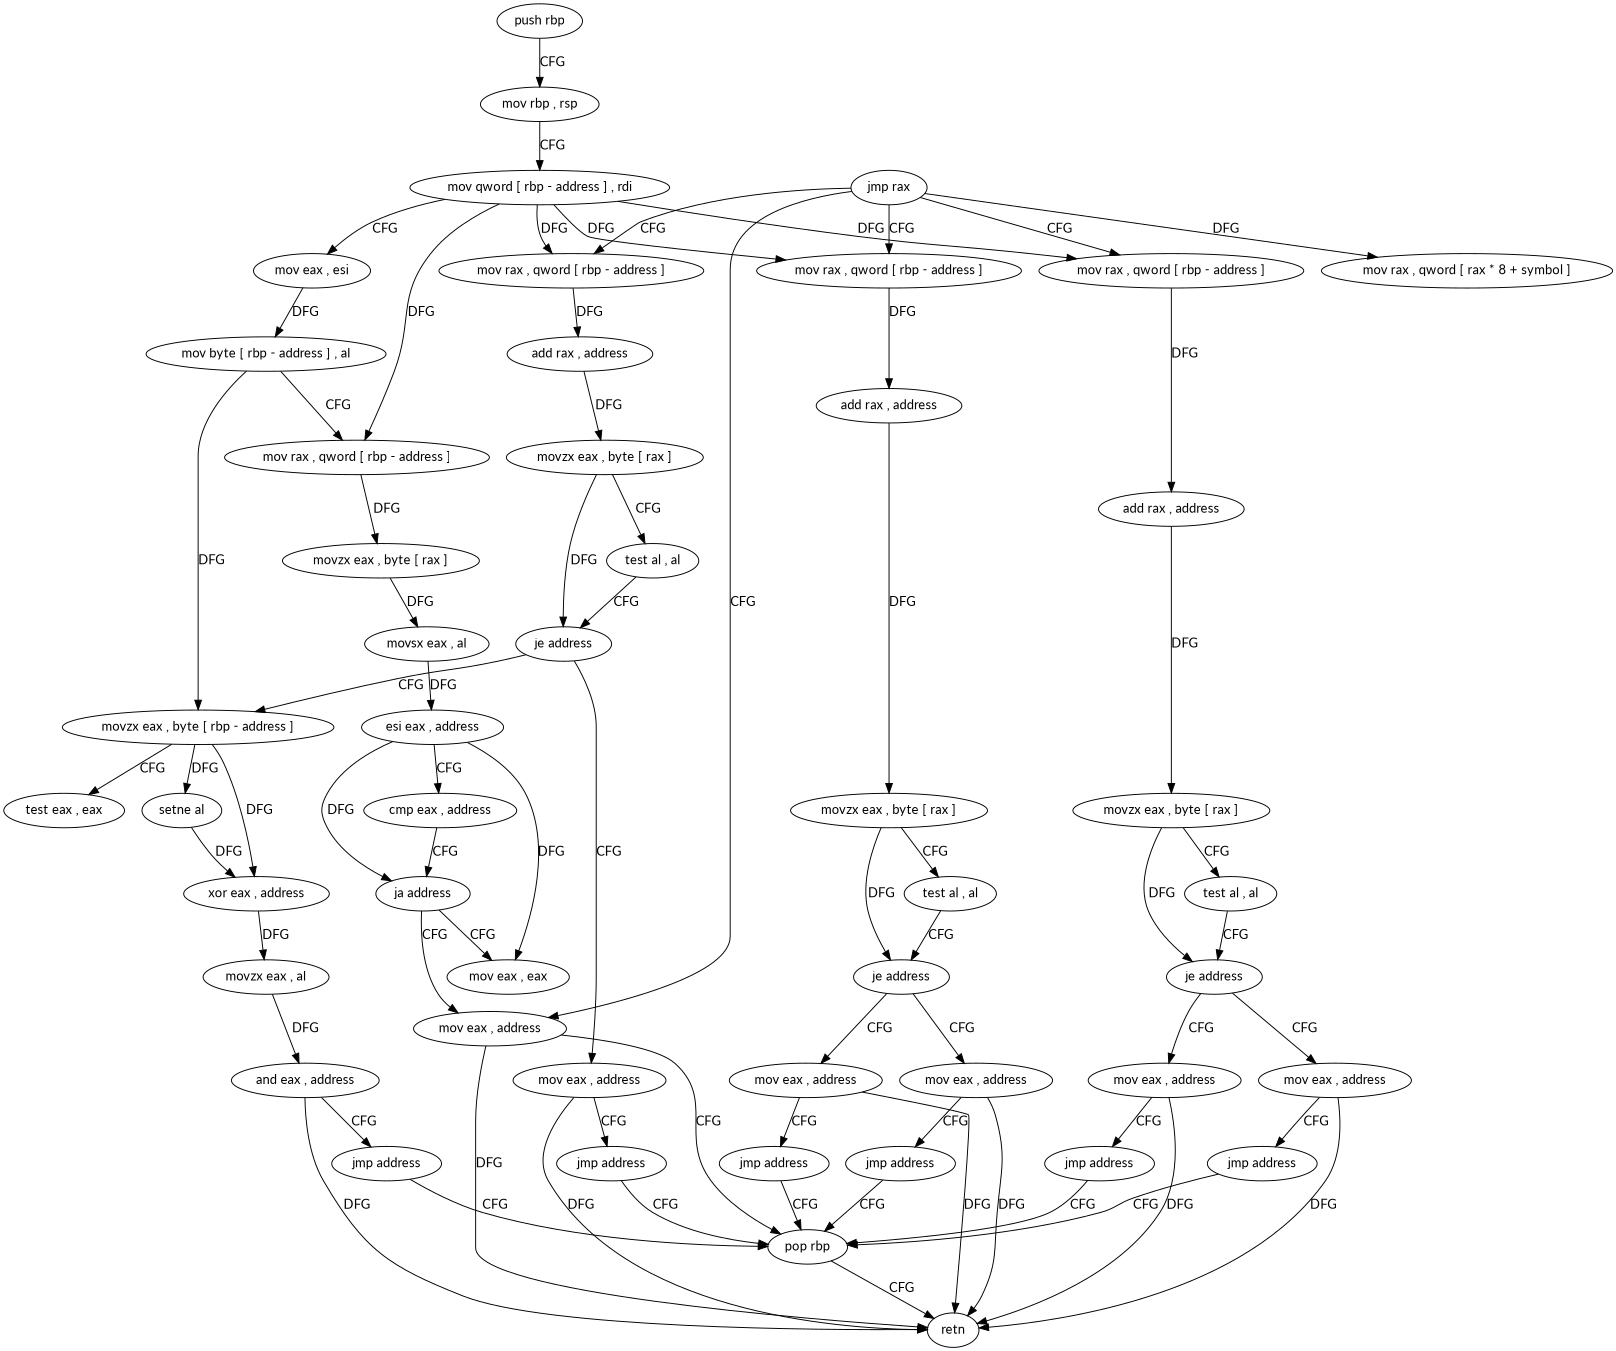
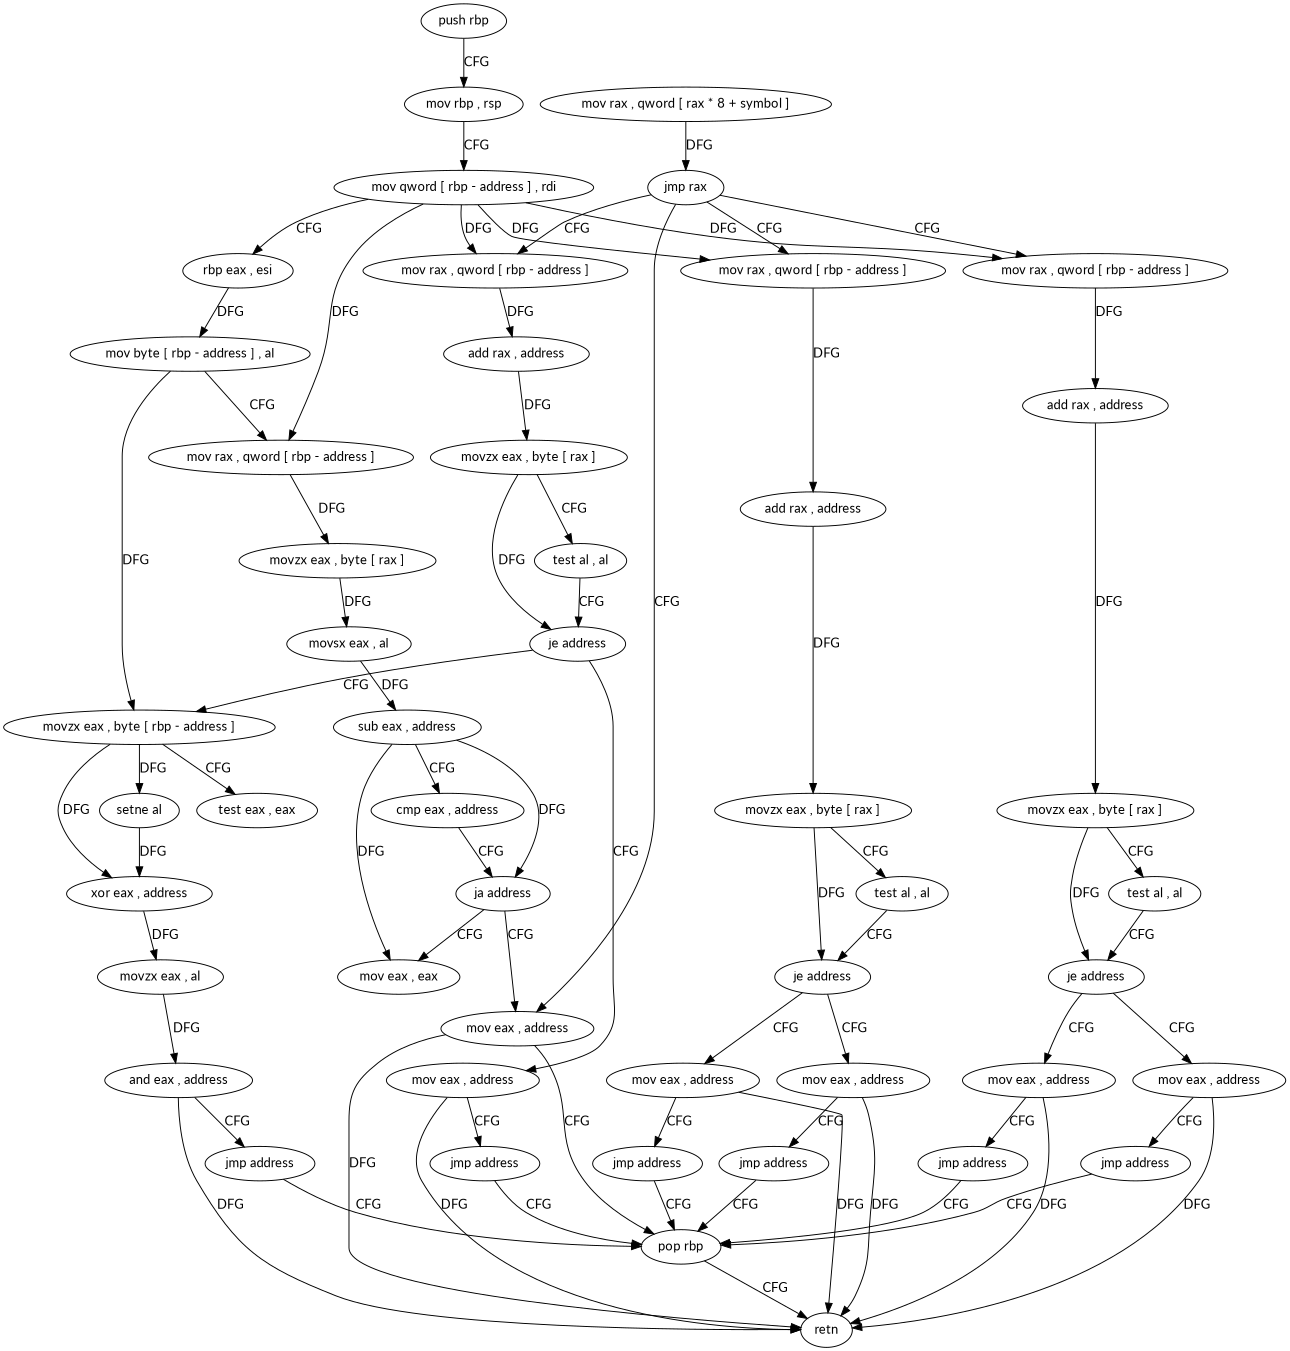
  digraph {
    fontname=Lato
    node [fontname=Lato]
    edge [fontname=Lato]
    n1 [label="push rbp"]
    n2 [label="mov rbp , rsp"]
    n3 [label="mov qword [ rbp - address ] , rdi"]
-   n4 [label="mov eax , esi"]
+   n4 [label="rbp eax , esi"]
    n5 [label="mov rax , qword [ rbp - address ]"]
    n6 [label="mov rax , qword [ rbp - address ]"]
    n7 [label="mov rax , qword [ rbp - address ]"]
    n8 [label="mov rax , qword [ rbp - address ]"]
    n9 [label="mov byte [ rbp - address ] , al"]
    n10 [label="movzx eax , byte [ rax ]"]
    n11 [label="add rax , address"]
    n12 [label="add rax , address"]
    n13 [label="add rax , address"]
    n14 [label="movzx eax , byte [ rbp - address ]"]
    n15 [label="test eax , eax"]
    n16 [label="setne al"]
    n17 [label="xor eax , address"]
    n18 [label="movsx eax , al"]
-   n19 [label="esi eax , address"]
+   n19 [label="sub eax , address"]
    n20 [label="cmp eax , address"]
    n21 [label="ja address"]
    n22 [label="mov eax , eax"]
    n23 [label="mov eax , address"]
    n24 [label="pop rbp"]
    n25 [label=retn]
    n26 [label="mov rax , qword [ rax * 8 + symbol ]"]
    n27 [label="jmp rax"]
    n28 [label="movzx eax , byte [ rax ]"]
    n29 [label="movzx eax , byte [ rax ]"]
    n30 [label="movzx eax , byte [ rax ]"]
    n31 [label="test al , al"]
    n32 [label="je address"]
    n33 [label="mov eax , address"]
    n34 [label="mov eax , address"]
    n35 [label="jmp address"]
    n36 [label="jmp address"]
    n37 [label="test al , al"]
    n38 [label="je address"]
    n39 [label="mov eax , address"]
    n40 [label="jmp address"]
    n41 [label="movzx eax , al"]
    n42 [label="test al , al"]
    n43 [label="je address"]
    n44 [label="mov eax , address"]
    n45 [label="mov eax , address"]
    n46 [label="jmp address"]
    n47 [label="jmp address"]
    n48 [label="and eax , address"]
    n49 [label="jmp address"]
    n1 -> n2 [label=CFG]
    n2 -> n3 [label=CFG]
    n3 -> n4 [label=CFG]
    n3 -> n5 [label=DFG]
    n3 -> n6 [label=DFG]
    n3 -> n7 [label=DFG]
    n3 -> n8 [label=DFG]
    n4 -> n9 [label=DFG]
    n5 -> n10 [label=DFG]
    n6 -> n11 [label=DFG]
    n7 -> n12 [label=DFG]
    n8 -> n13 [label=DFG]
    n9 -> n5 [label=CFG]
    n9 -> n14 [label=DFG]
    n10 -> n18 [label=DFG]
    n11 -> n28 [label=DFG]
    n12 -> n29 [label=DFG]
    n13 -> n30 [label=DFG]
    n14 -> n15 [label=CFG]
    n14 -> n16 [label=DFG]
    n14 -> n17 [label=DFG]
    n16 -> n17 [label=DFG]
    n17 -> n41 [label=DFG]
    n18 -> n19 [label=DFG]
    n19 -> n20 [label=CFG]
    n19 -> n21 [label=DFG]
    n19 -> n22 [label=DFG]
    n20 -> n21 [label=CFG]
    n21 -> n22 [label=CFG]
    n21 -> n23 [label=CFG]
    n23 -> n24 [label=CFG]
    n23 -> n25 [label=DFG]
    n24 -> n25 [label=CFG]
-   n27 -> n26 [label=DFG]
+   n26 -> n27 [label=DFG]
    n27 -> n6 [label=CFG]
    n27 -> n7 [label=CFG]
    n27 -> n8 [label=CFG]
    n27 -> n23 [label=CFG]
    n28 -> n31 [label=CFG]
    n28 -> n32 [label=DFG]
    n29 -> n37 [label=CFG]
    n29 -> n38 [label=DFG]
    n30 -> n42 [label=CFG]
    n30 -> n43 [label=DFG]
    n31 -> n32 [label=CFG]
    n32 -> n33 [label=CFG]
    n32 -> n34 [label=CFG]
    n33 -> n25 [label=DFG]
    n33 -> n35 [label=CFG]
    n34 -> n25 [label=DFG]
    n34 -> n36 [label=CFG]
    n35 -> n24 [label=CFG]
    n36 -> n24 [label=CFG]
    n37 -> n38 [label=CFG]
    n38 -> n14 [label=CFG]
    n38 -> n39 [label=CFG]
    n39 -> n25 [label=DFG]
    n39 -> n40 [label=CFG]
    n40 -> n24 [label=CFG]
    n41 -> n48 [label=DFG]
    n42 -> n43 [label=CFG]
    n43 -> n44 [label=CFG]
    n43 -> n45 [label=CFG]
    n44 -> n25 [label=DFG]
    n44 -> n46 [label=CFG]
    n45 -> n25 [label=DFG]
    n45 -> n47 [label=CFG]
    n46 -> n24 [label=CFG]
    n47 -> n24 [label=CFG]
    n48 -> n25 [label=DFG]
    n48 -> n49 [label=CFG]
    n49 -> n24 [label=CFG]
  }
